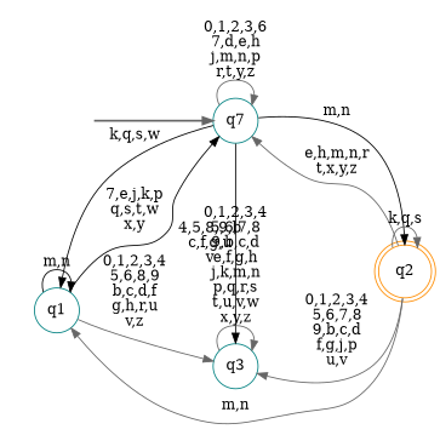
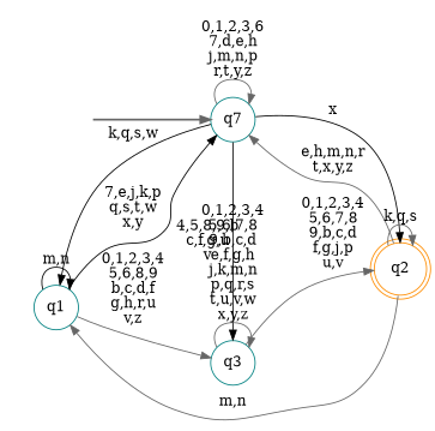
  digraph {
    rankdir=LR
    node [shape=circle style=filled color=teal fillcolor=white]
    edge [color=gray40]
    __start0 [height=0 shape=none style=invis width=0 color="" fillcolor=""]
    n2 [label=q7]
    n3 [label=q1]
    n4 [color=darkorange label=q2 shape=doublecircle style="rounded,filled"]
    n5 [label=q3]
    subgraph cluster_1 {
      nodesep=0.15
      ranksep=0.15
      style=invis
      __start0
      n2
    }
    __start0 -> n2 [penwidth=2]
    n2 -> n2 [label="0,1,2,3,6\n7,d,e,h\nj,m,n,p\nr,t,y,z"]
    n2 -> n3 [color=black label="k,q,s,w"]
-   n2 -> n4 [color=black label="m,n"]
+   n2 -> n4 [color=black label=x]
    n2 -> n5 [color=black label="4,5,8,9,b\nc,f,g,u\nv"]
    n3 -> n2 [color=black label="7,e,j,k,p\nq,s,t,w\nx,y"]
    n3 -> n3 [color=black label="m,n"]
    n3 -> n5 [label="0,1,2,3,4\n5,6,8,9\nb,c,d,f\ng,h,r,u\nv,z"]
    n4 -> n2 [label="e,h,m,n,r\nt,x,y,z"]
    n4 -> n3 [label="m,n"]
    n4 -> n4 [label="k,q,s"]
-   n4 -> n5 [label="0,1,2,3,4\n5,6,7,8\n9,b,c,d\nf,g,j,p\nu,v"]
+   n5 -> n4 [label="0,1,2,3,4\n5,6,7,8\n9,b,c,d\nf,g,j,p\nu,v"]
    n5 -> n5 [label="0,1,2,3,4\n5,6,7,8\n9,b,c,d\ne,f,g,h\nj,k,m,n\np,q,r,s\nt,u,v,w\nx,y,z"]
  }
